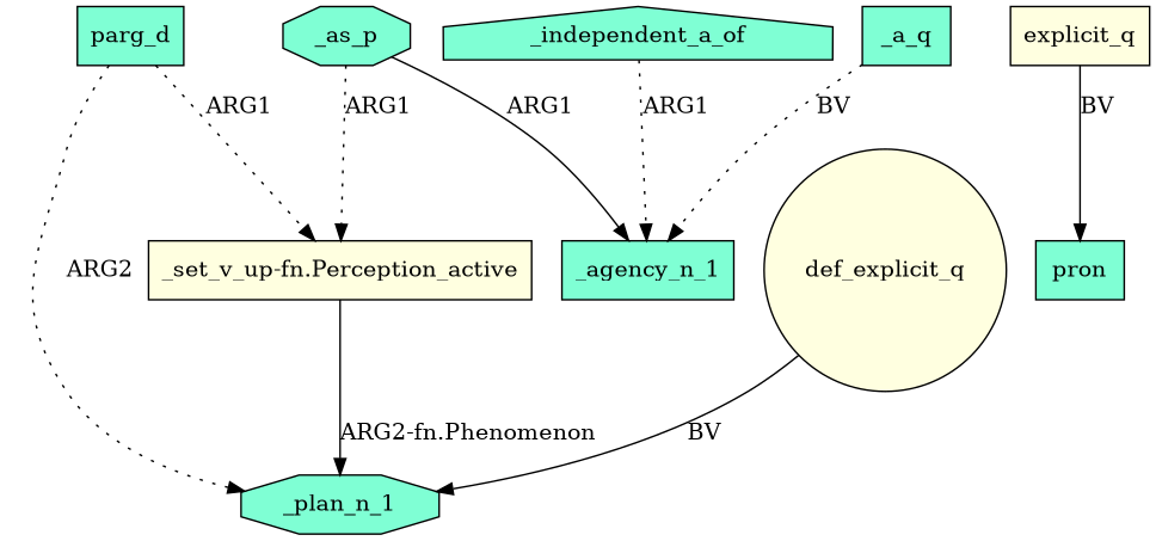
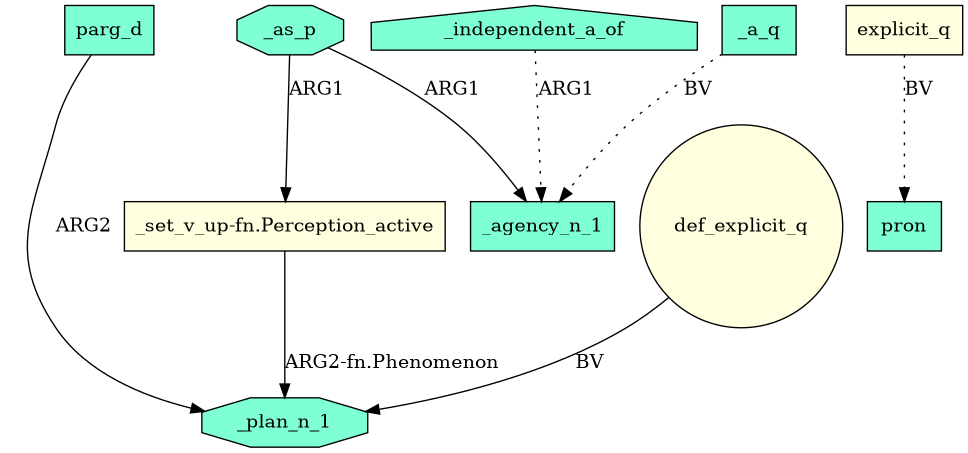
  digraph {
    node [fillcolor=aquamarine shape=box style=filled]
    edge [style=dotted]
    _plan_n_1 [shape=octagon]
    parg_d
    "_set_v_up-fn.Perception_active" [fillcolor=lightyellow]
    _as_p [shape=octagon]
    _agency_n_1
    _independent_a_of [shape=house]
    n7 [fillcolor=lightyellow label=explicit_q]
    pron
    def_explicit_q [fillcolor=lightyellow shape=circle]
    _a_q
-   parg_d -> _plan_n_1 [label=ARG2]
-   parg_d -> "_set_v_up-fn.Perception_active" [label=ARG1]
+   parg_d -> _plan_n_1 [label=ARG2 style=solid]
    "_set_v_up-fn.Perception_active" -> _plan_n_1 [label="ARG2-fn.Phenomenon" style=solid]
-   _as_p -> "_set_v_up-fn.Perception_active" [label=ARG1]
+   _as_p -> "_set_v_up-fn.Perception_active" [label=ARG1 style=solid]
    _as_p -> _agency_n_1 [label=ARG1 style=solid]
    _independent_a_of -> _agency_n_1 [label=ARG1]
-   n7 -> pron [label=BV style=solid]
+   n7 -> pron [label=BV]
    def_explicit_q -> _plan_n_1 [label=BV style=solid]
    _a_q -> _agency_n_1 [label=BV]
  }
